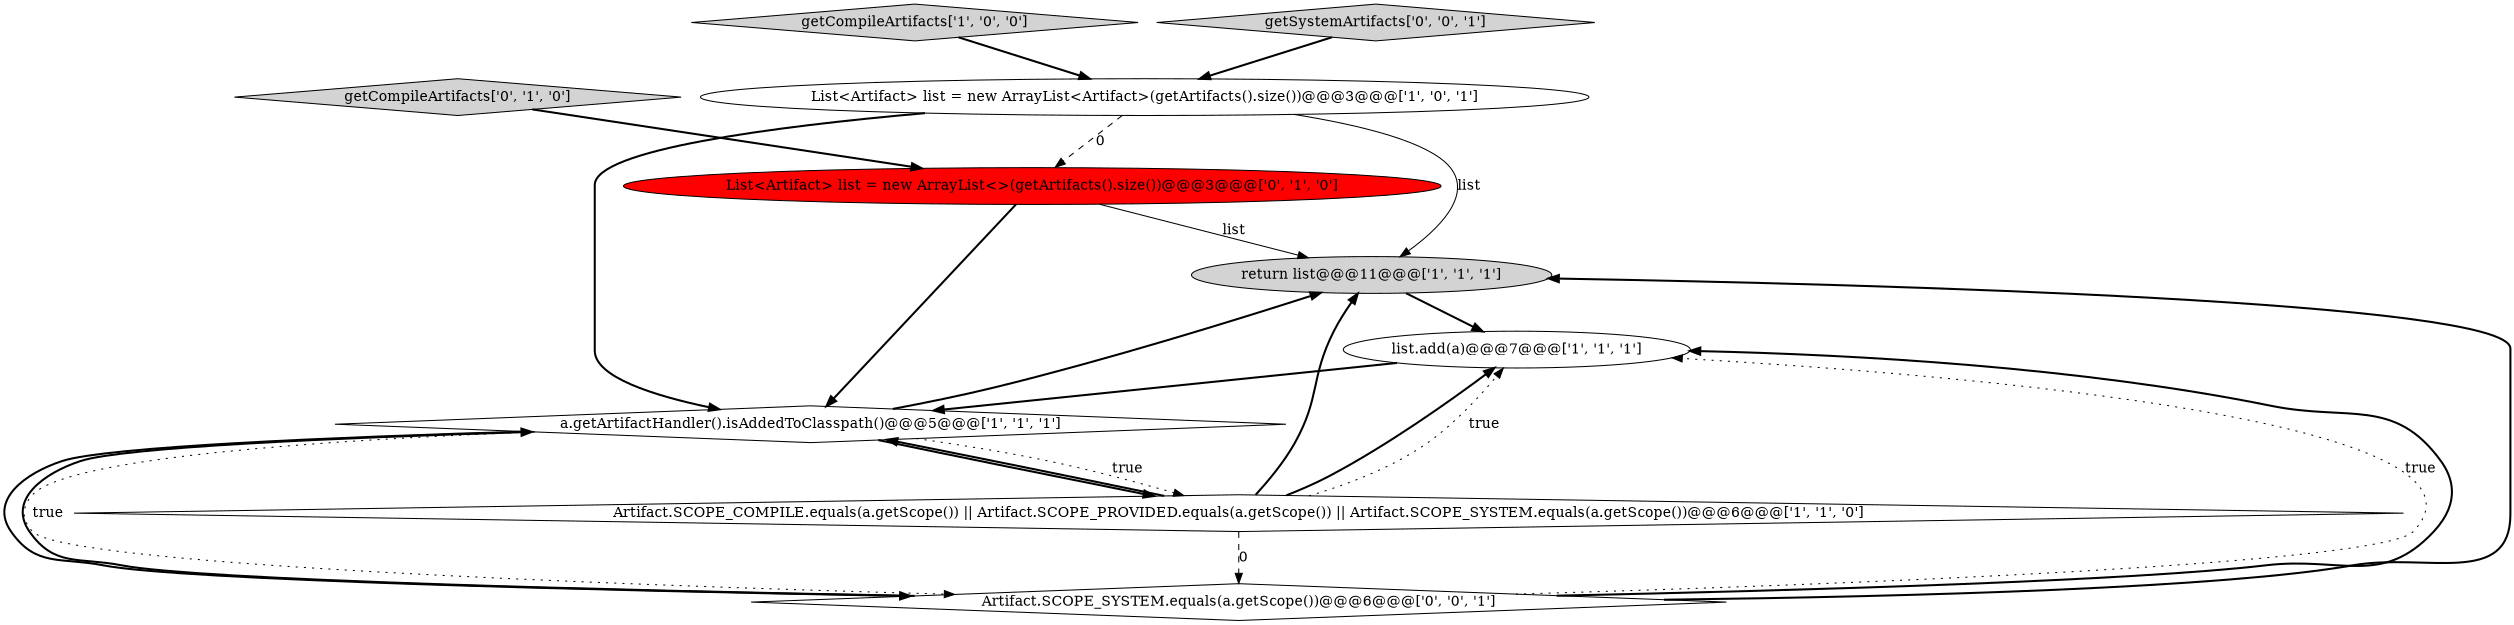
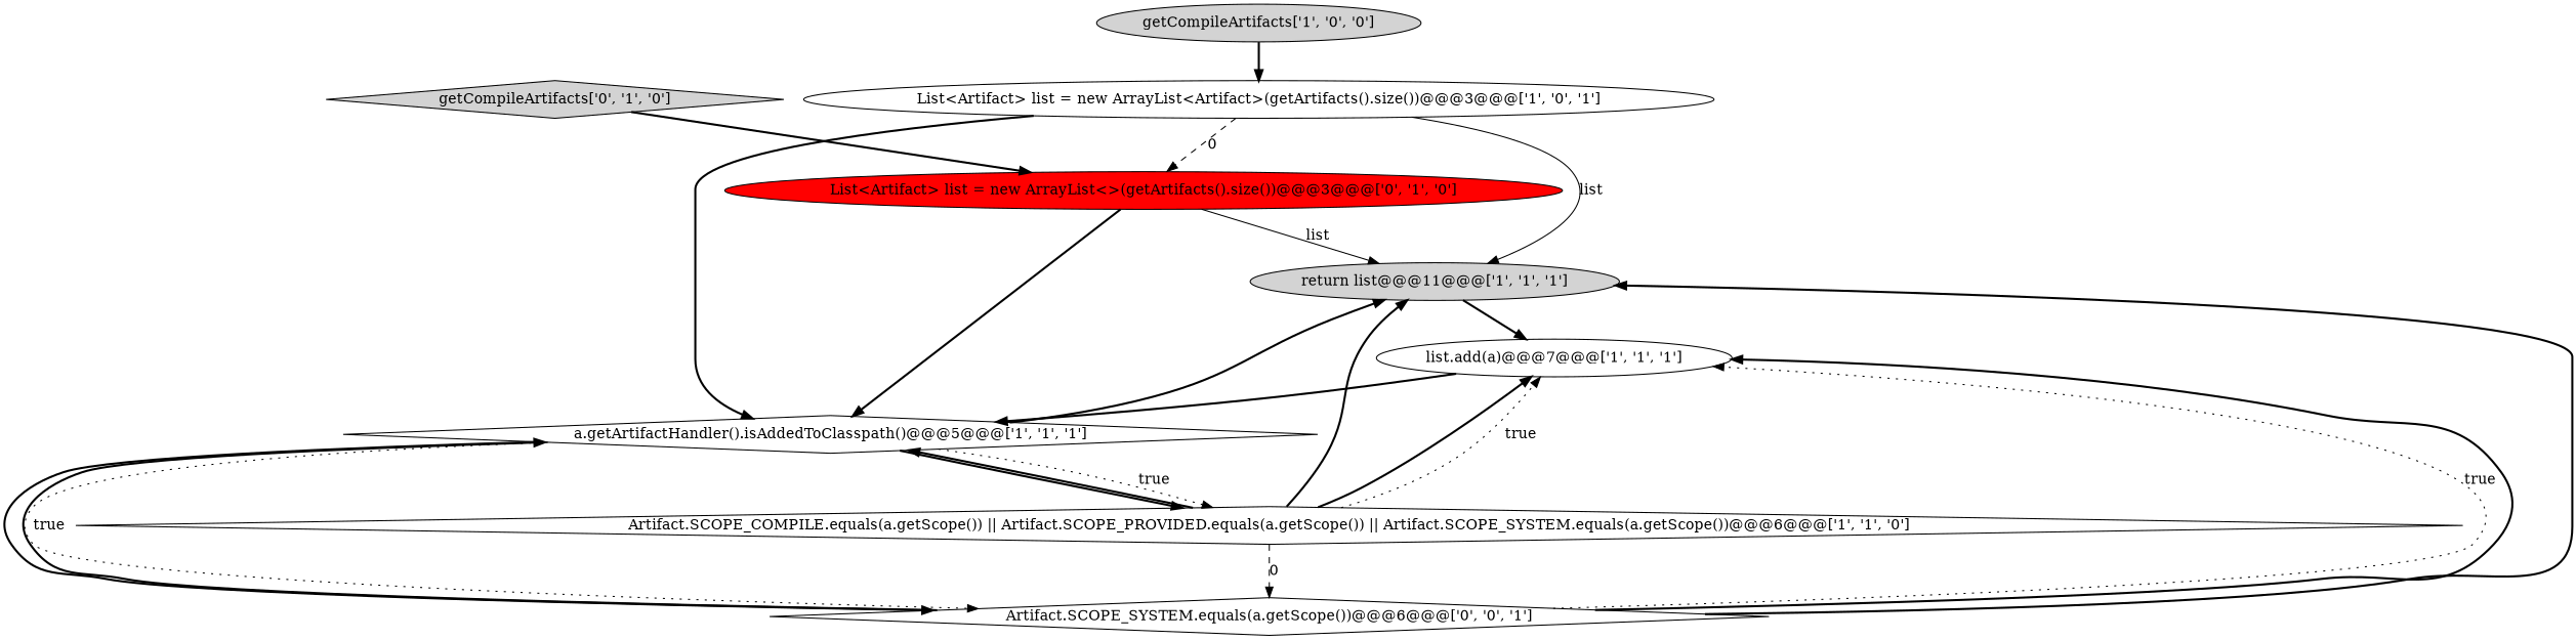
  digraph {
    node [fillcolor=white shape=diamond style=filled]
    edge [style=bold]
    n1 [label="List<Artifact> list = new ArrayList<Artifact>(getArtifacts().size())@@@3@@@['1', '0', '1']" shape=ellipse]
    n2 [fillcolor=lightgray label="return list@@@11@@@['1', '1', '1']" shape=ellipse]
    n3 [fillcolor=red label="List<Artifact> list = new ArrayList<>(getArtifacts().size())@@@3@@@['0', '1', '0']" shape=ellipse]
    n4 [label="a.getArtifactHandler().isAddedToClasspath()@@@5@@@['1', '1', '1']"]
    n5 [label="list.add(a)@@@7@@@['1', '1', '1']" shape=ellipse]
    n6 [label="Artifact.SCOPE_SYSTEM.equals(a.getScope())@@@6@@@['0', '0', '1']"]
    n7 [label="Artifact.SCOPE_COMPILE.equals(a.getScope()) || Artifact.SCOPE_PROVIDED.equals(a.getScope()) || Artifact.SCOPE_SYSTEM.equals(a.getScope())@@@6@@@['1', '1', '0']"]
-   n8 [fillcolor=lightgray label="getCompileArtifacts['1', '0', '0']"]
+   n8 [fillcolor=lightgray label="getCompileArtifacts['1', '0', '0']" shape=ellipse]
    n9 [fillcolor=lightgray label="getCompileArtifacts['0', '1', '0']"]
-   n10 [fillcolor=lightgray label="getSystemArtifacts['0', '0', '1']"]
    n1 -> n2 [label=list style=solid]
    n1 -> n3 [label=0 style=dashed]
    n1 -> n4
    n2 -> n5
    n3 -> n2 [label=list style=solid]
    n3 -> n4
    n4 -> n2
    n4 -> n6 [label=true style=dotted]
    n4 -> n6
    n4 -> n7
    n4 -> n7 [label=true style=dotted]
    n5 -> n4
    n6 -> n2
    n6 -> n4
    n6 -> n5 [label=true style=dotted]
    n6 -> n5
    n7 -> n2
    n7 -> n4
    n7 -> n5
    n7 -> n5 [label=true style=dotted]
    n7 -> n6 [label=0 style=dashed]
    n8 -> n1
    n9 -> n3
-   n10 -> n1
  }
